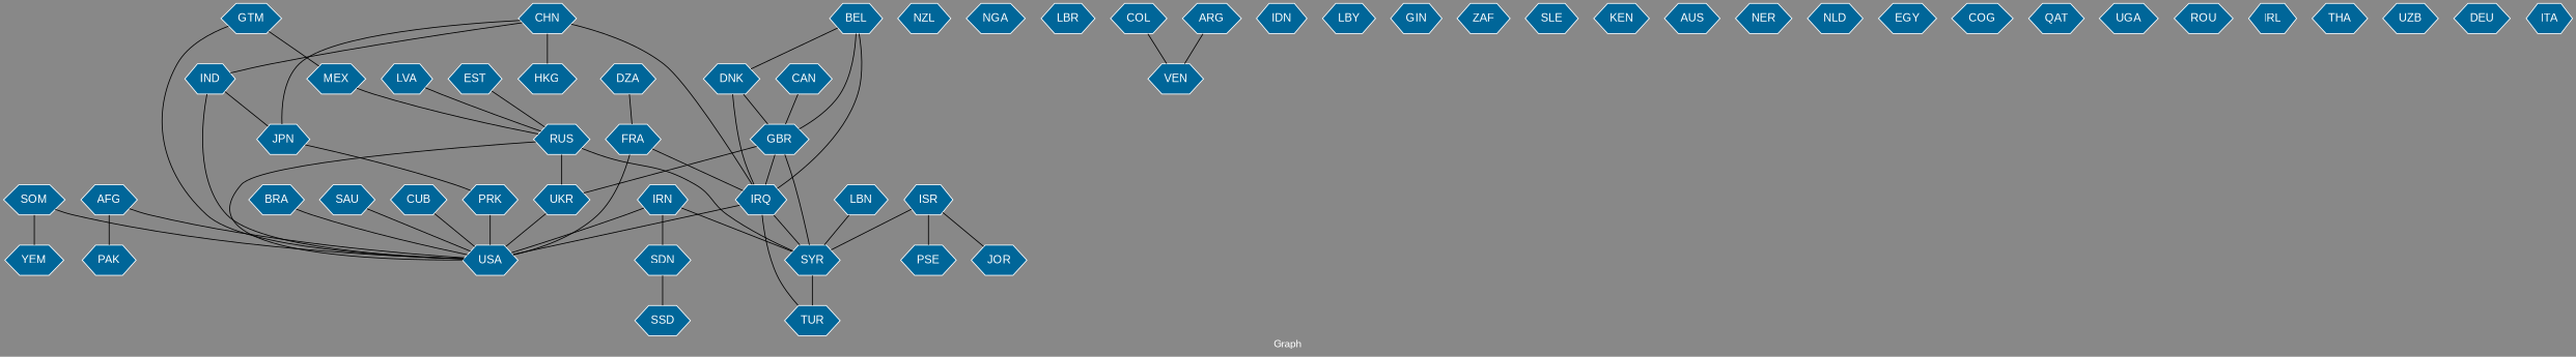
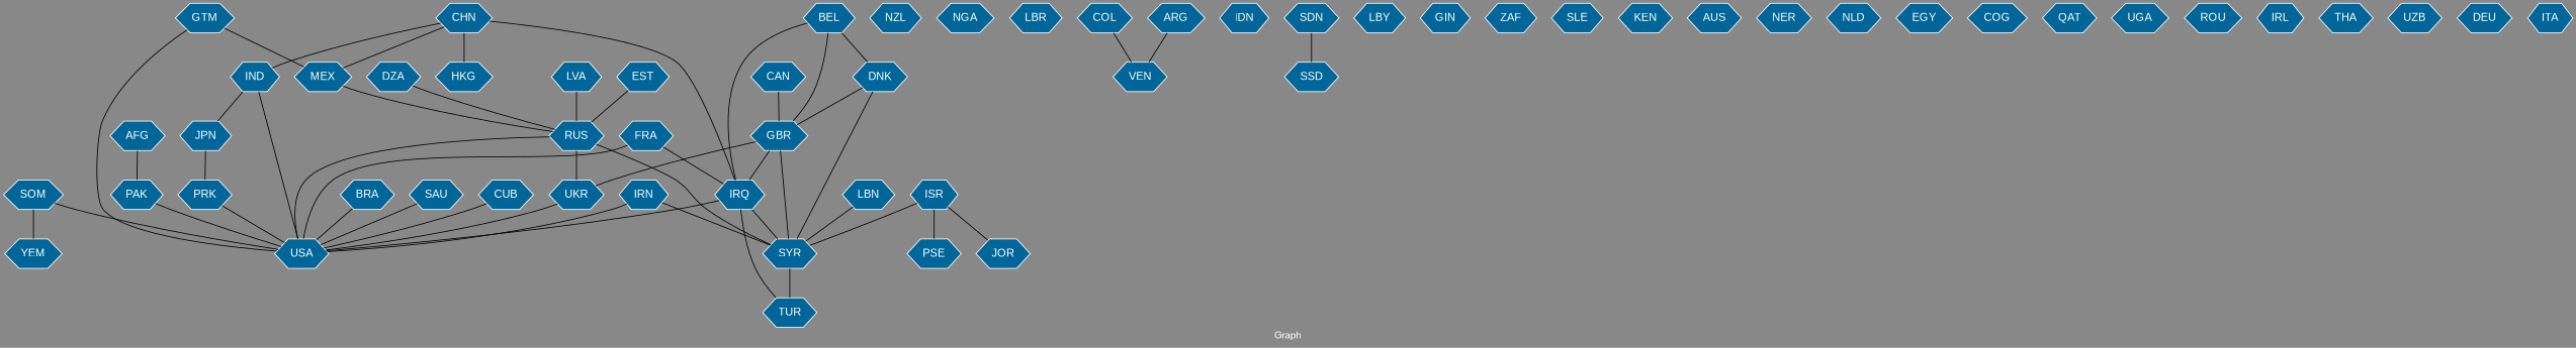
  graph {
    bgcolor="#888888"
    fontcolor=white
    fontname="Liberation Sans"
    fontsize=12
    label="Graph"
    node [color=white fillcolor="#006699" fontcolor=white fontname="Liberation Sans" shape=hexagon style=filled]
    edge [arrowhead=open color=black fontcolor=white fontname="Liberation Sans" fontsize=12 weight=1]
    n1 [label=SOM]
    n2 [label=USA]
    n3 [label=YEM]
    n4 [label=AFG]
    n5 [label=PAK]
    n6 [label=IRQ]
    n7 [label=SYR]
    n8 [label=TUR]
    n9 [label=ISR]
    n10 [label=PSE]
    n11 [label=JOR]
    n12 [label=UKR]
    n13 [label=IND]
    n14 [label=JPN]
    n15 [label=PRK]
    n16 [label=GBR]
    n17 [label=RUS]
    n18 [label=HKG]
    n19 [label=CHN]
    n20 [label=NZL]
    n21 [label=NGA]
    n22 [label=MEX]
    n23 [label=BRA]
    n24 [label=LBR]
    n25 [label=VEN]
    n26 [label=IDN]
    n27 [label=IRN]
    n28 [label=SDN]
    n29 [label=SSD]
    n30 [label=EST]
    n31 [label=LBY]
    n32 [label=GIN]
    n33 [label=COL]
    n34 [label=ZAF]
    n35 [label=FRA]
    n36 [label=SLE]
    n37 [label=SAU]
    n38 [label=KEN]
    n39 [label=AUS]
    n40 [label=CUB]
    n41 [label=LBN]
    n42 [label=GTM]
    n43 [label=CAN]
    n44 [label=NER]
    n45 [label=ARG]
    n46 [label=NLD]
    n47 [label=EGY]
    n48 [label=COG]
    n49 [label=QAT]
    n50 [label=UGA]
    n51 [label=ROU]
    n52 [label=IRL]
    n53 [label=THA]
    n54 [label=UZB]
    n55 [label=DEU]
    n56 [label=BEL]
    n57 [label=DNK]
    n58 [label=ITA]
    n59 [label=DZA]
    n60 [label=LVA]
    n1 -- n2 [weight=2]
    n1 -- n3
-   n4 -- n2 [weight=2]
+   n5 -- n2 [weight=2]
    n4 -- n5
    n6 -- n2 [weight=5]
    n6 -- n7 [weight=4]
    n6 -- n8 [weight=3]
    n7 -- n8 [weight=15]
    n9 -- n7 [weight=4]
    n9 -- n10 [weight=12]
    n9 -- n11
    n12 -- n2 [weight=4]
    n13 -- n2 [weight=6]
    n13 -- n14
    n14 -- n15
    n15 -- n2 [weight=6]
    n16 -- n6 [weight=4]
    n16 -- n7
    n16 -- n12 [weight=2]
    n17 -- n2 [weight=2]
    n17 -- n7 [weight=3]
    n17 -- n12 [weight=24]
    n19 -- n6
    n19 -- n13 [weight=4]
-   n19 -- n14
+   n19 -- n22
    n19 -- n18 [weight=6]
    n22 -- n17
    n23 -- n2 [weight=2]
    n27 -- n2 [weight=5]
    n27 -- n7
-   n27 -- n28 [weight=2]
    n28 -- n29
    n30 -- n17
    n33 -- n25
    n35 -- n2
    n35 -- n6
    n37 -- n2
    n40 -- n2
    n41 -- n7 [weight=4]
    n42 -- n2
    n42 -- n22
    n43 -- n16
    n45 -- n25
    n56 -- n6 [weight=2]
    n56 -- n16 [weight=2]
    n56 -- n57 [weight=2]
-   n57 -- n6 [weight=2]
+   n57 -- n7 [weight=2]
    n57 -- n16 [weight=2]
-   n59 -- n35 [weight=2]
+   n59 -- n17 [weight=2]
    n60 -- n17 [weight=2]
  }
